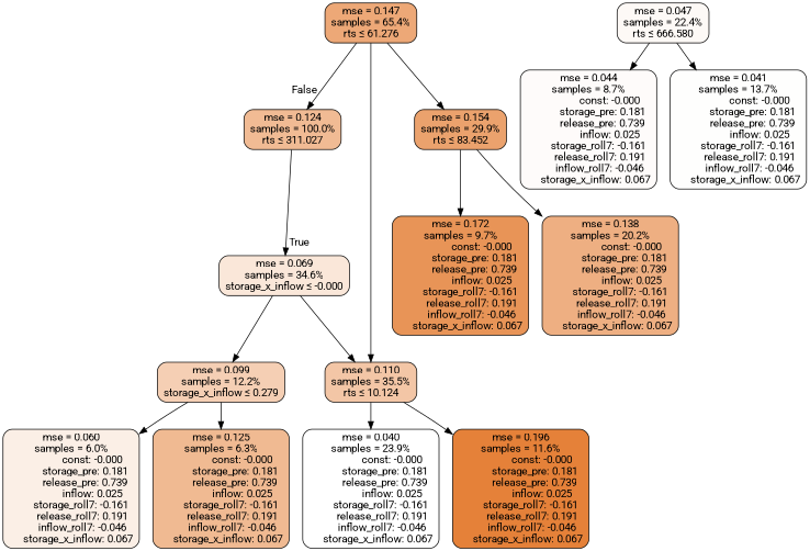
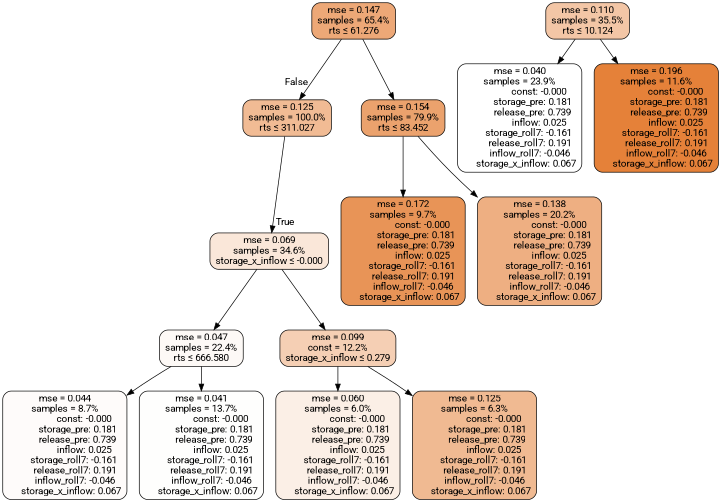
  digraph {
    fontname=Roboto
    node [color=black fontname=Roboto shape=rectangle style="filled, rounded"]
    edge [fontname=Roboto]
-   n1 [fillcolor="#f1bb94" label="mse = 0.124\nsamples = 100.0%\nrts &le; 311.027"]
+   n1 [fillcolor="#f1bb94" label="mse = 0.125\nsamples = 100.0%\nrts &le; 311.027"]
    n2 [fillcolor="#fae7d9" label="mse = 0.069\nsamples = 34.6%\nstorage_x_inflow &le; -0.000"]
    n3 [fillcolor="#eda877" label="mse = 0.147\nsamples = 65.4%\nrts &le; 61.276"]
    n4 [fillcolor="#f3c6a6" label="mse = 0.110\nsamples = 35.5%\nrts &le; 10.124"]
-   n5 [fillcolor="#eba26d" label="mse = 0.154\nsamples = 29.9%\nrts &le; 83.452"]
+   n5 [fillcolor="#eba26d" label="mse = 0.154\nsamples = 79.9%\nrts &le; 83.452"]
    n6 [fillcolor="#fdf9f6" label="mse = 0.047\nsamples = 22.4%\nrts &le; 666.580"]
-   n7 [fillcolor="#f5cfb4" label="mse = 0.099\nsamples = 12.2%\nstorage_x_inflow &le; 0.279"]
+   n7 [fillcolor="#f5cfb4" label="mse = 0.099\nconst = 12.2%\nstorage_x_inflow &le; 0.279"]
    n8 [fillcolor="#ffffff" label="mse = 0.040\nsamples = 23.9%\n               const: -0.000\n          storage_pre: 0.181\n          release_pre: 0.739\n               inflow: 0.025\n       storage_roll7: -0.161\n        release_roll7: 0.191\n        inflow_roll7: -0.046\n     storage_x_inflow: 0.067"]
    n9 [fillcolor="#e58139" label="mse = 0.196\nsamples = 11.6%\n               const: -0.000\n          storage_pre: 0.181\n          release_pre: 0.739\n               inflow: 0.025\n       storage_roll7: -0.161\n        release_roll7: 0.191\n        inflow_roll7: -0.046\n     storage_x_inflow: 0.067"]
    n10 [fillcolor="#e89457" label="mse = 0.172\nsamples = 9.7%\n               const: -0.000\n          storage_pre: 0.181\n          release_pre: 0.739\n               inflow: 0.025\n       storage_roll7: -0.161\n        release_roll7: 0.191\n        inflow_roll7: -0.046\n     storage_x_inflow: 0.067"]
    n11 [fillcolor="#eeaf82" label="mse = 0.138\nsamples = 20.2%\n               const: -0.000\n          storage_pre: 0.181\n          release_pre: 0.739\n               inflow: 0.025\n       storage_roll7: -0.161\n        release_roll7: 0.191\n        inflow_roll7: -0.046\n     storage_x_inflow: 0.067"]
    n12 [fillcolor="#fefbfa" label="mse = 0.044\nsamples = 8.7%\n               const: -0.000\n          storage_pre: 0.181\n          release_pre: 0.739\n               inflow: 0.025\n       storage_roll7: -0.161\n        release_roll7: 0.191\n        inflow_roll7: -0.046\n     storage_x_inflow: 0.067"]
    n13 [fillcolor="#fefefd" label="mse = 0.041\nsamples = 13.7%\n               const: -0.000\n          storage_pre: 0.181\n          release_pre: 0.739\n               inflow: 0.025\n       storage_roll7: -0.161\n        release_roll7: 0.191\n        inflow_roll7: -0.046\n     storage_x_inflow: 0.067"]
    n14 [fillcolor="#fbefe6" label="mse = 0.060\nsamples = 6.0%\n               const: -0.000\n          storage_pre: 0.181\n          release_pre: 0.739\n               inflow: 0.025\n       storage_roll7: -0.161\n        release_roll7: 0.191\n        inflow_roll7: -0.046\n     storage_x_inflow: 0.067"]
    n15 [fillcolor="#f0ba92" label="mse = 0.125\nsamples = 6.3%\n               const: -0.000\n          storage_pre: 0.181\n          release_pre: 0.739\n               inflow: 0.025\n       storage_roll7: -0.161\n        release_roll7: 0.191\n        inflow_roll7: -0.046\n     storage_x_inflow: 0.067"]
    n1 -> n2 [headlabel=True labelangle=-45 labeldistance=2.5]
-   n2 -> n4
+   n2 -> n6
    n2 -> n7
    n3 -> n1 [headlabel=False labelangle=45 labeldistance=2.5]
-   n3 -> n4
    n3 -> n5
    n4 -> n8
    n4 -> n9
    n5 -> n10
    n5 -> n11
    n6 -> n12
    n6 -> n13
    n7 -> n14
    n7 -> n15
  }
